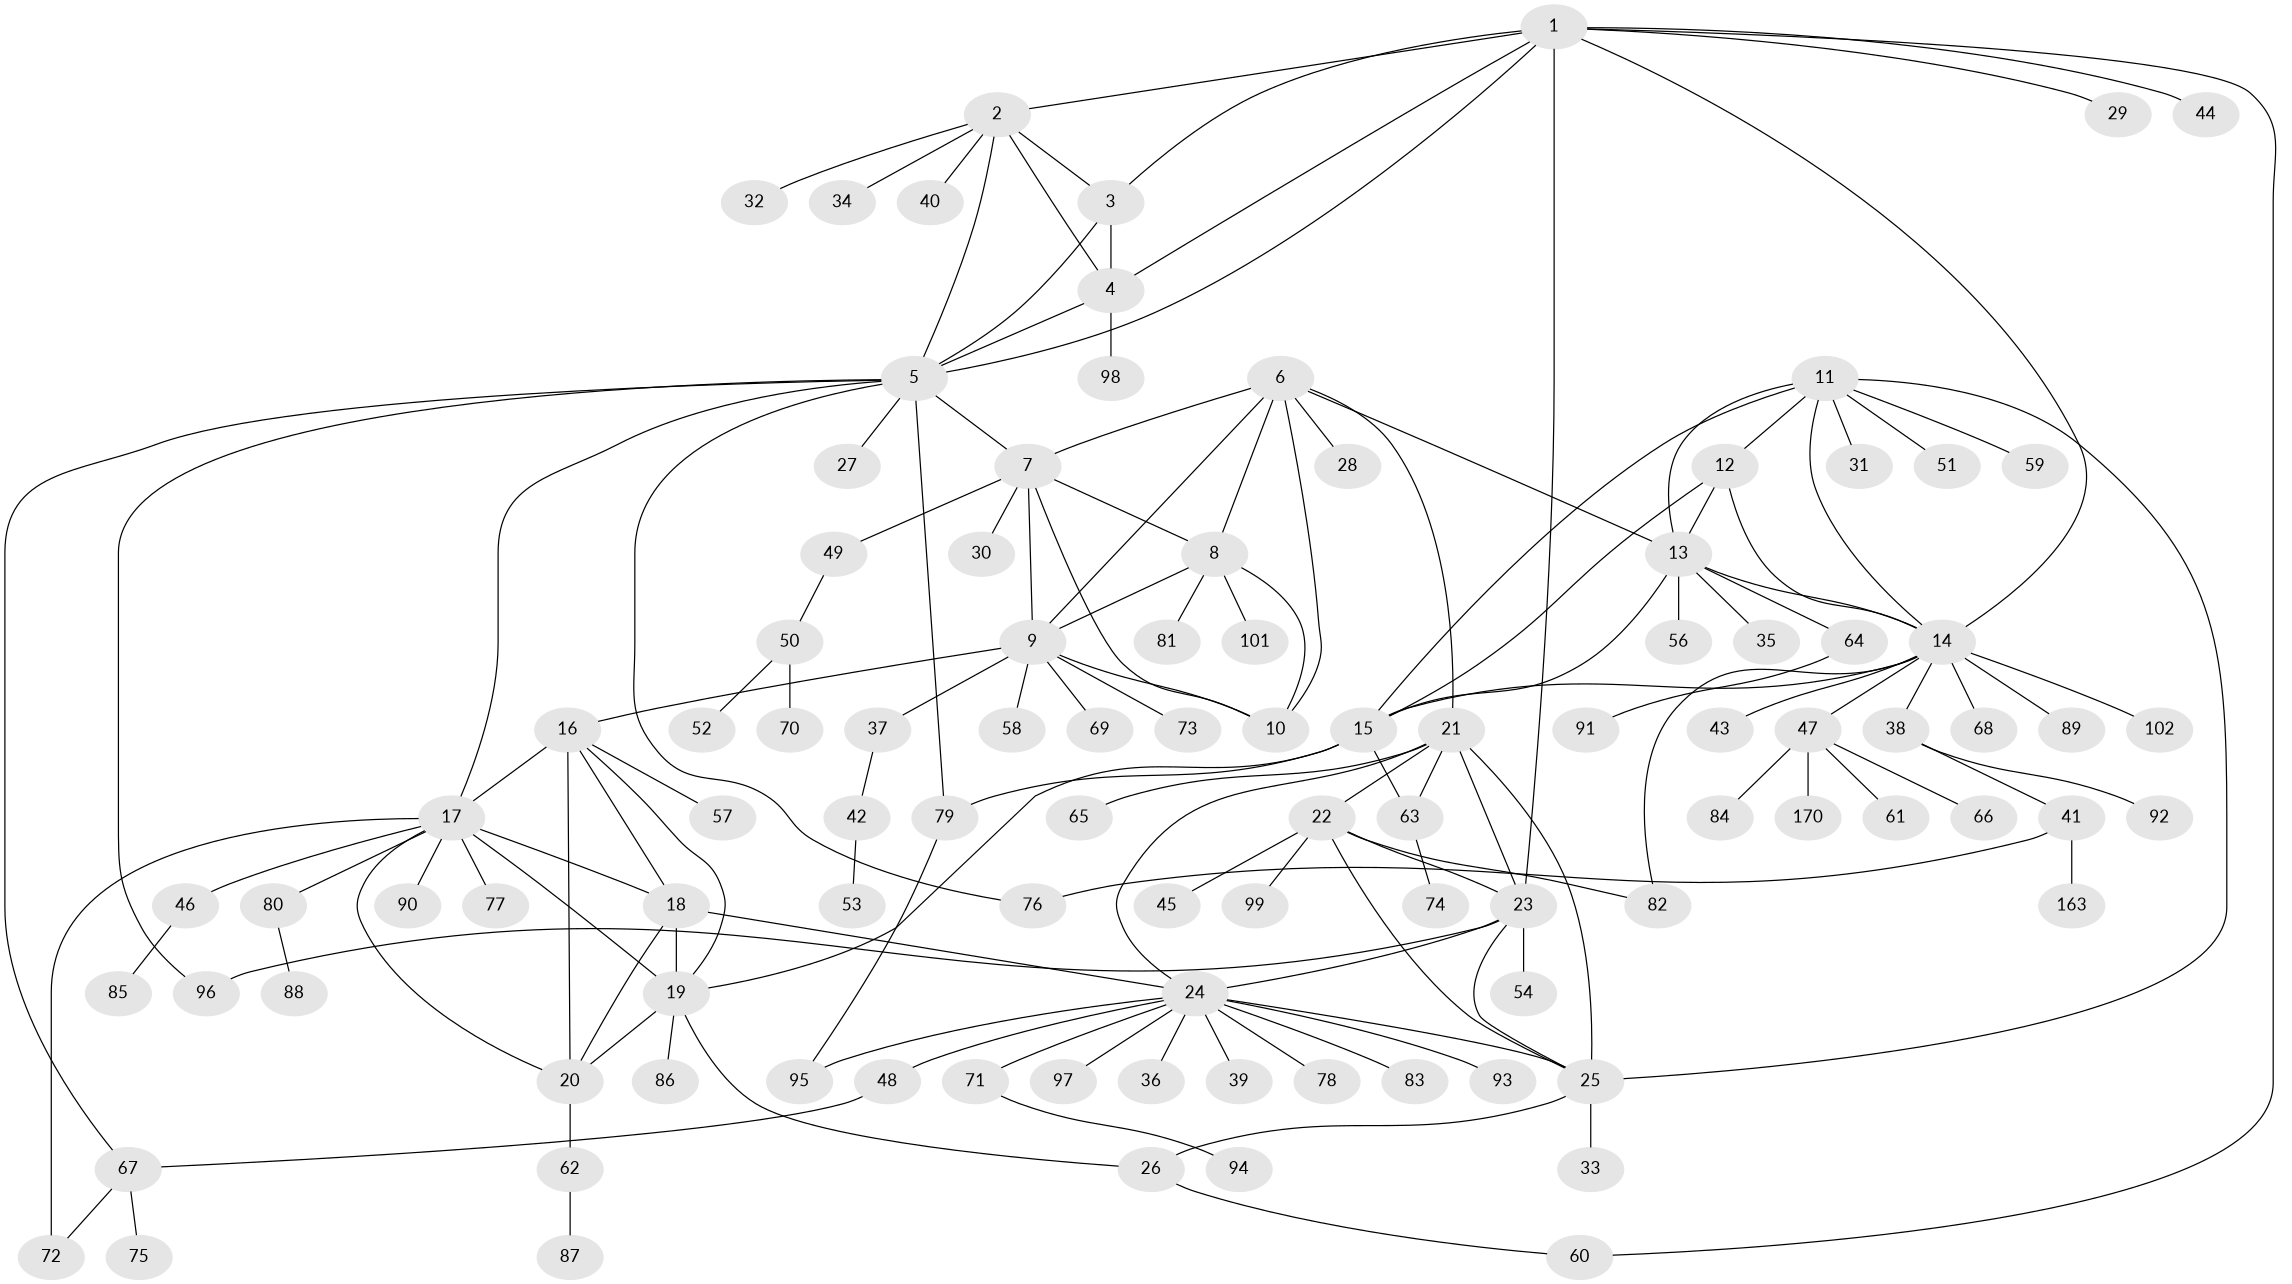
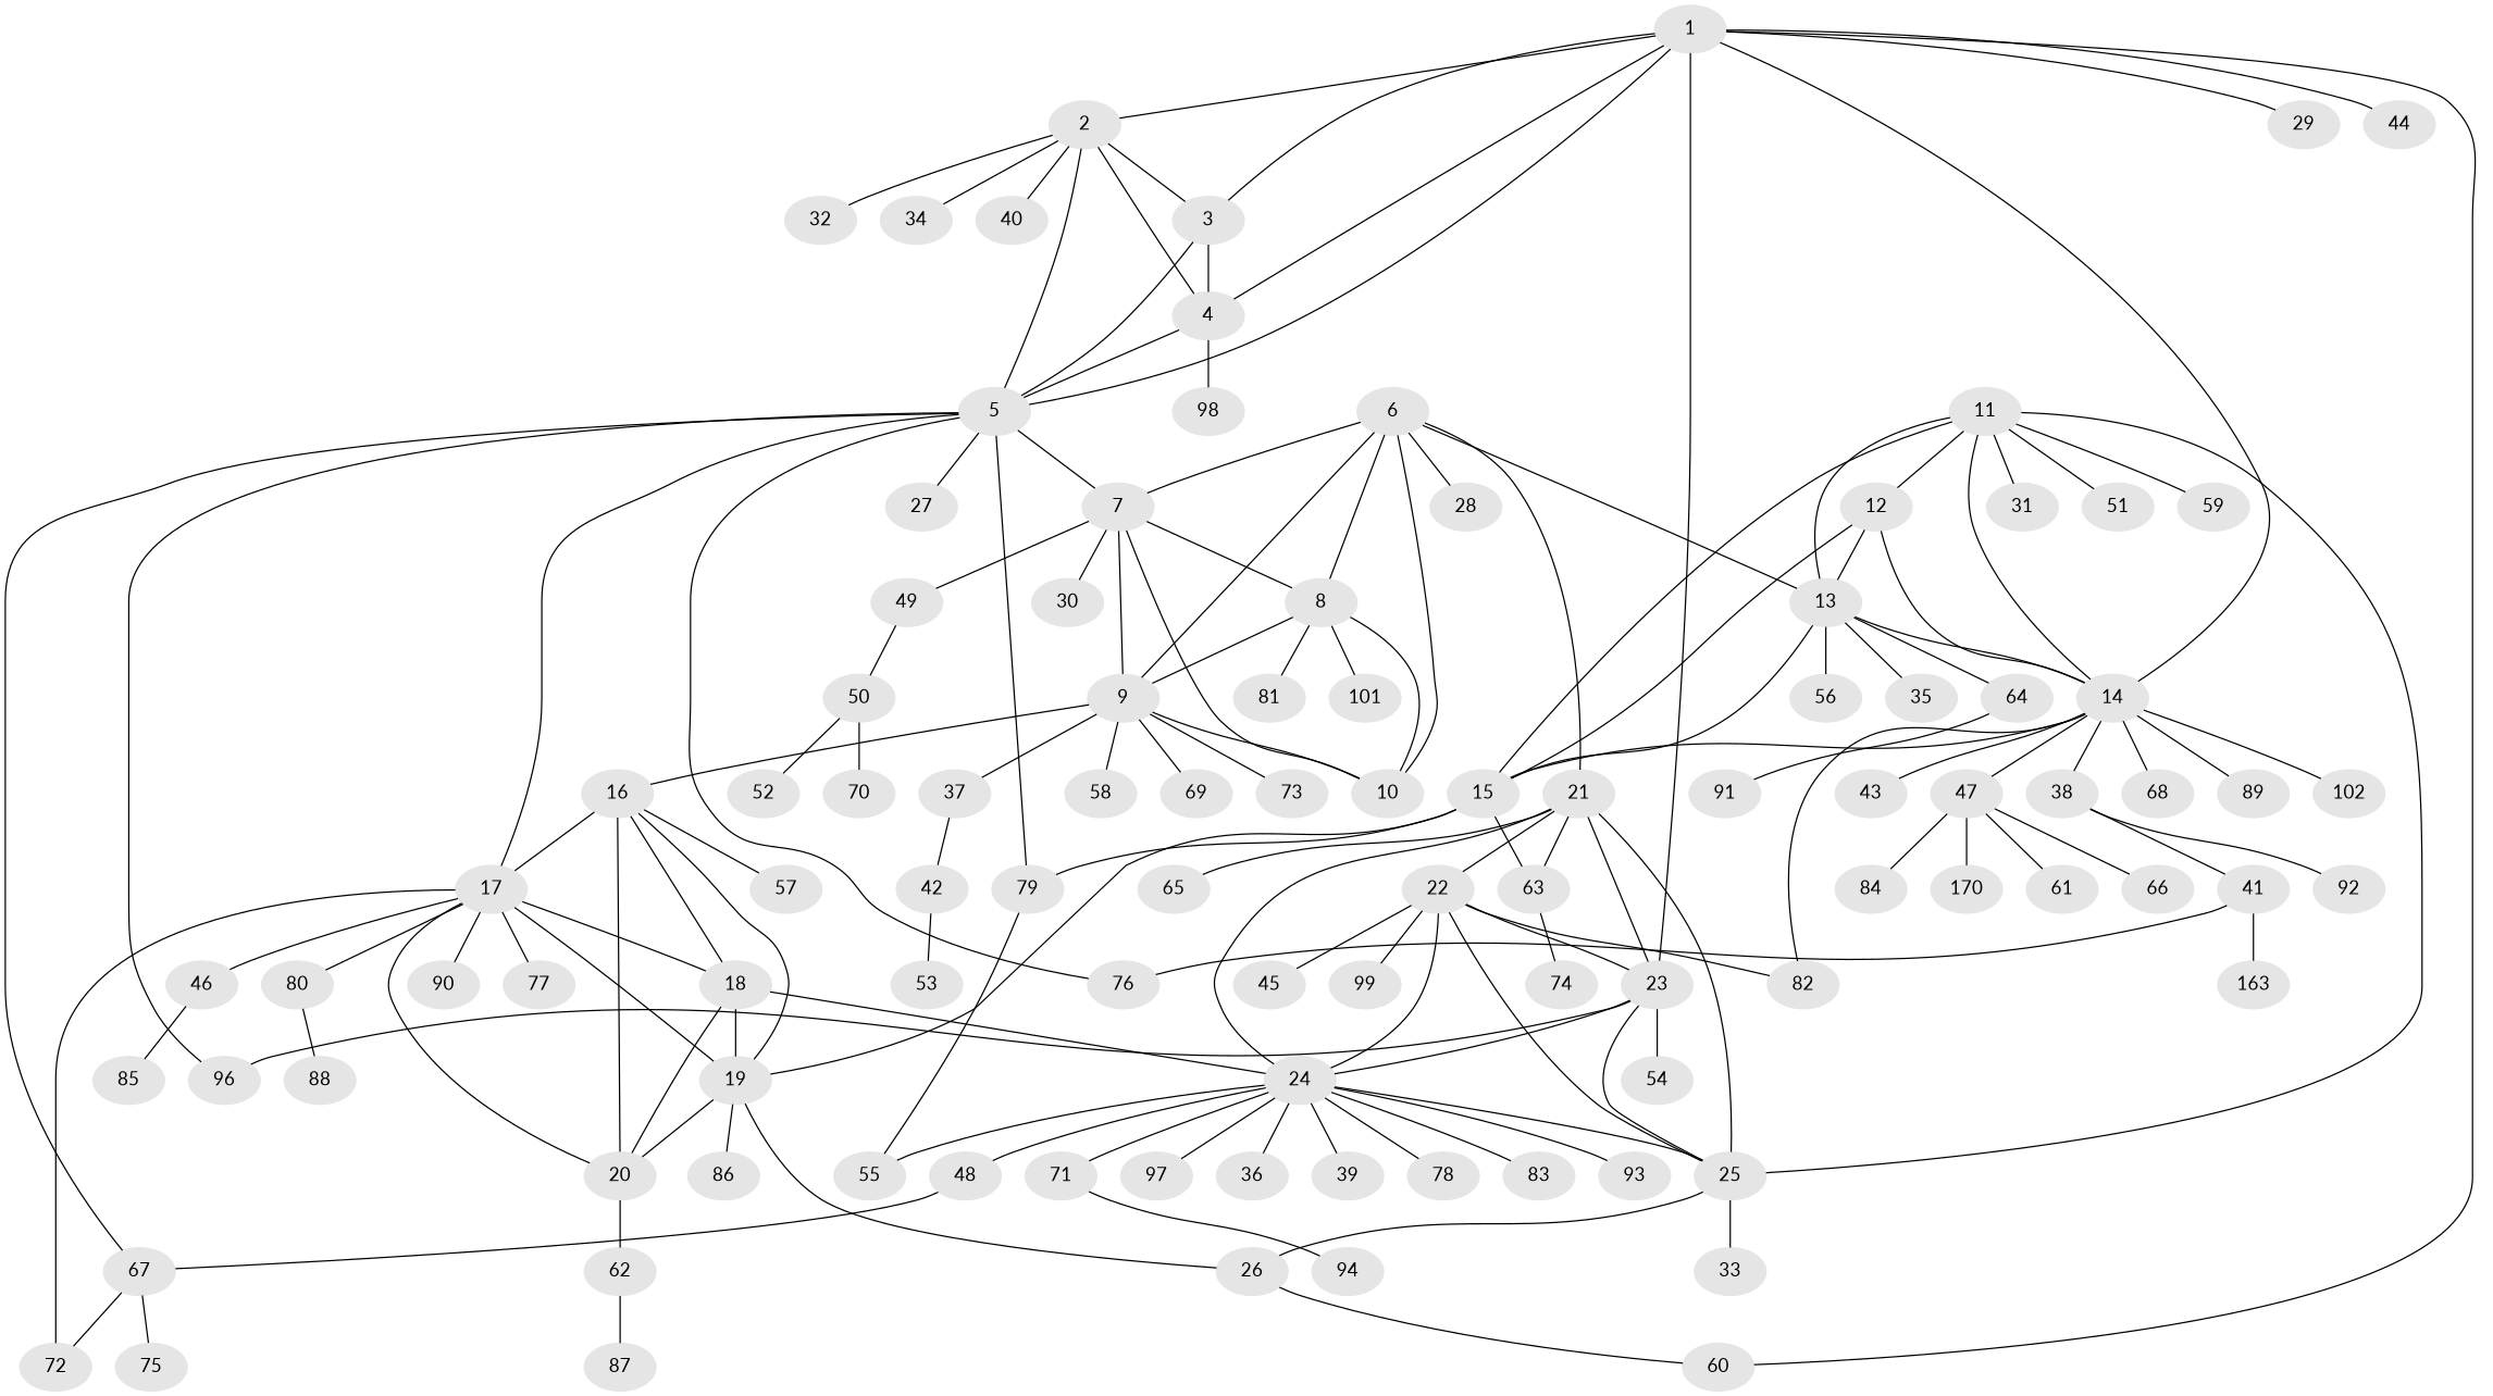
  graph {
    fontname=Lato
    node [color=gray90 fontname=Lato style=filled]
    edge [fontname=Lato]
    1
    2
    3
    4
    5
    14
    23
    29
    44
    60
    32
    34
    40
    98
    7
    17
    27
    67
    76
    79
    96
    15
    38
    43
    47
    68
    82
    89
    102
    25
    24
    54
    8
    9
    10
    30
    49
    19
    18
    20
    46
    72
    77
    80
    90
    75
-   95
+   95 [label=55]
    6
    13
    21
    28
    81
    101
    16
    37
    58
    69
    73
    35
    56
    64
    63
    22
    65
    50
    57
    42
    11
    12
    31
    51
    59
    26
    33
    91
    41
    92
    61
    66
    84
    n81 [label=170]
    86
    74
    62
    85
    88
    36
    39
    48
    71
    78
    83
    93
    97
    87
    45
    99
    94
    53
    n100 [label=163]
    52
    70
    1 -- 2
    1 -- 3
    1 -- 4
    1 -- 5
    1 -- 14
    1 -- 23
    1 -- 29
    1 -- 44
    1 -- 60
    2 -- 3
    2 -- 4
    2 -- 5
    2 -- 32
    2 -- 34
    2 -- 40
    3 -- 4
    3 -- 5
    4 -- 5
    4 -- 98
    5 -- 7
    5 -- 17
    5 -- 27
    5 -- 67
    5 -- 76
    5 -- 79
    5 -- 96
    14 -- 15
    14 -- 38
    14 -- 43
    14 -- 47
    14 -- 68
    14 -- 82
    14 -- 89
    14 -- 102
    23 -- 96
    23 -- 25
    23 -- 24
    23 -- 54
    7 -- 8
    7 -- 9
    7 -- 10
    7 -- 30
    7 -- 49
    17 -- 19
    17 -- 18
    17 -- 20
    17 -- 46
    17 -- 72
    17 -- 77
    17 -- 80
    17 -- 90
    67 -- 72
    67 -- 75
    79 -- 95
    15 -- 79
    15 -- 19
    15 -- 63
    38 -- 41
    38 -- 92
    47 -- 61
    47 -- 66
    47 -- 84
    47 -- n81
    25 -- 26
    25 -- 33
    24 -- 25
    24 -- 95
    24 -- 36
    24 -- 39
    24 -- 48
    24 -- 71
    24 -- 78
    24 -- 83
    24 -- 93
    24 -- 97
    8 -- 9
    8 -- 10
    8 -- 81
    8 -- 101
    9 -- 10
    9 -- 16
    9 -- 37
    9 -- 58
    9 -- 69
    9 -- 73
    49 -- 50
    19 -- 20
    19 -- 26
    19 -- 86
    18 -- 24
    18 -- 19
    18 -- 20
    20 -- 62
    46 -- 85
    80 -- 88
    6 -- 7
    6 -- 8
    6 -- 9
    6 -- 10
    6 -- 13
    6 -- 21
    6 -- 28
    13 -- 14
    13 -- 15
    13 -- 35
    13 -- 56
    13 -- 64
    21 -- 23
    21 -- 25
    21 -- 24
    21 -- 63
    21 -- 22
    21 -- 65
    16 -- 17
    16 -- 19
    16 -- 18
    16 -- 20
    16 -- 57
    37 -- 42
    64 -- 91
    63 -- 74
    22 -- 23
    22 -- 82
    22 -- 25
+   22 -- 24
    22 -- 45
    22 -- 99
    50 -- 52
    50 -- 70
    42 -- 53
    11 -- 14
    11 -- 15
    11 -- 25
    11 -- 13
    11 -- 12
    11 -- 31
    11 -- 51
    11 -- 59
    12 -- 14
    12 -- 15
    12 -- 13
    26 -- 60
    41 -- 76
    41 -- n100
    62 -- 87
    48 -- 67
    71 -- 94
  }
